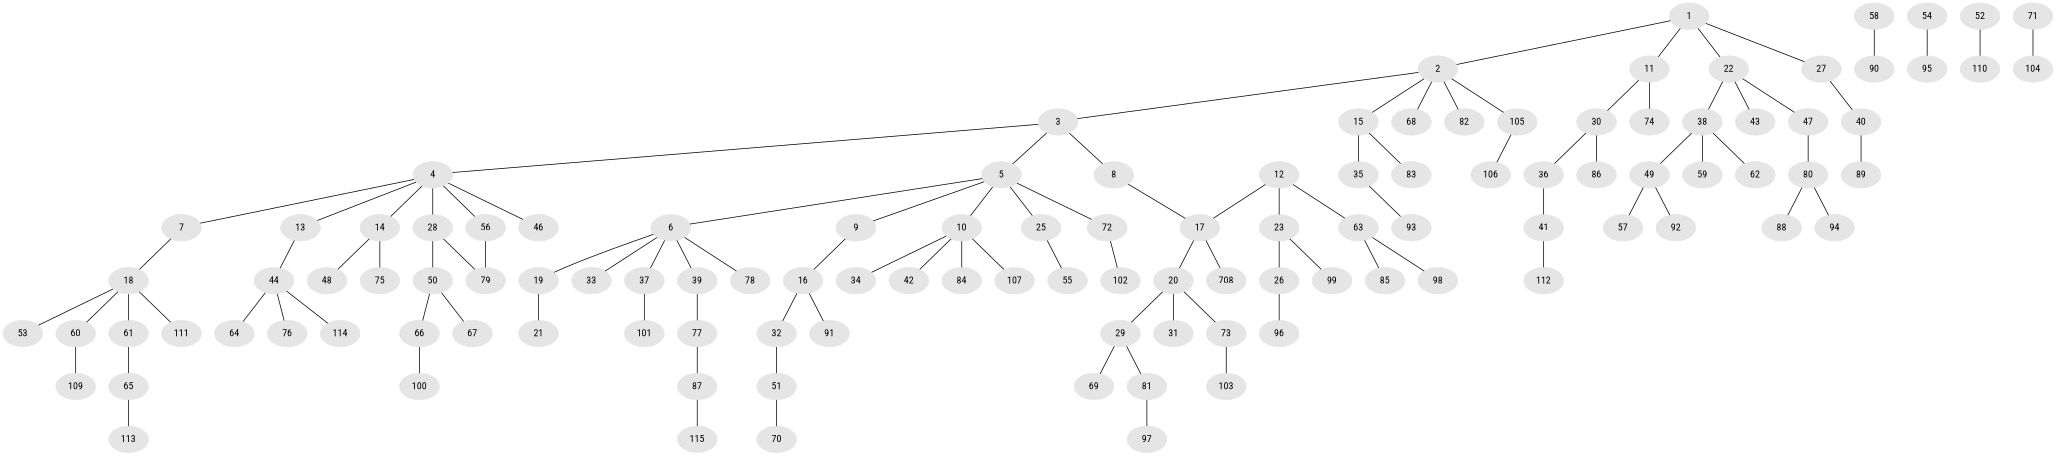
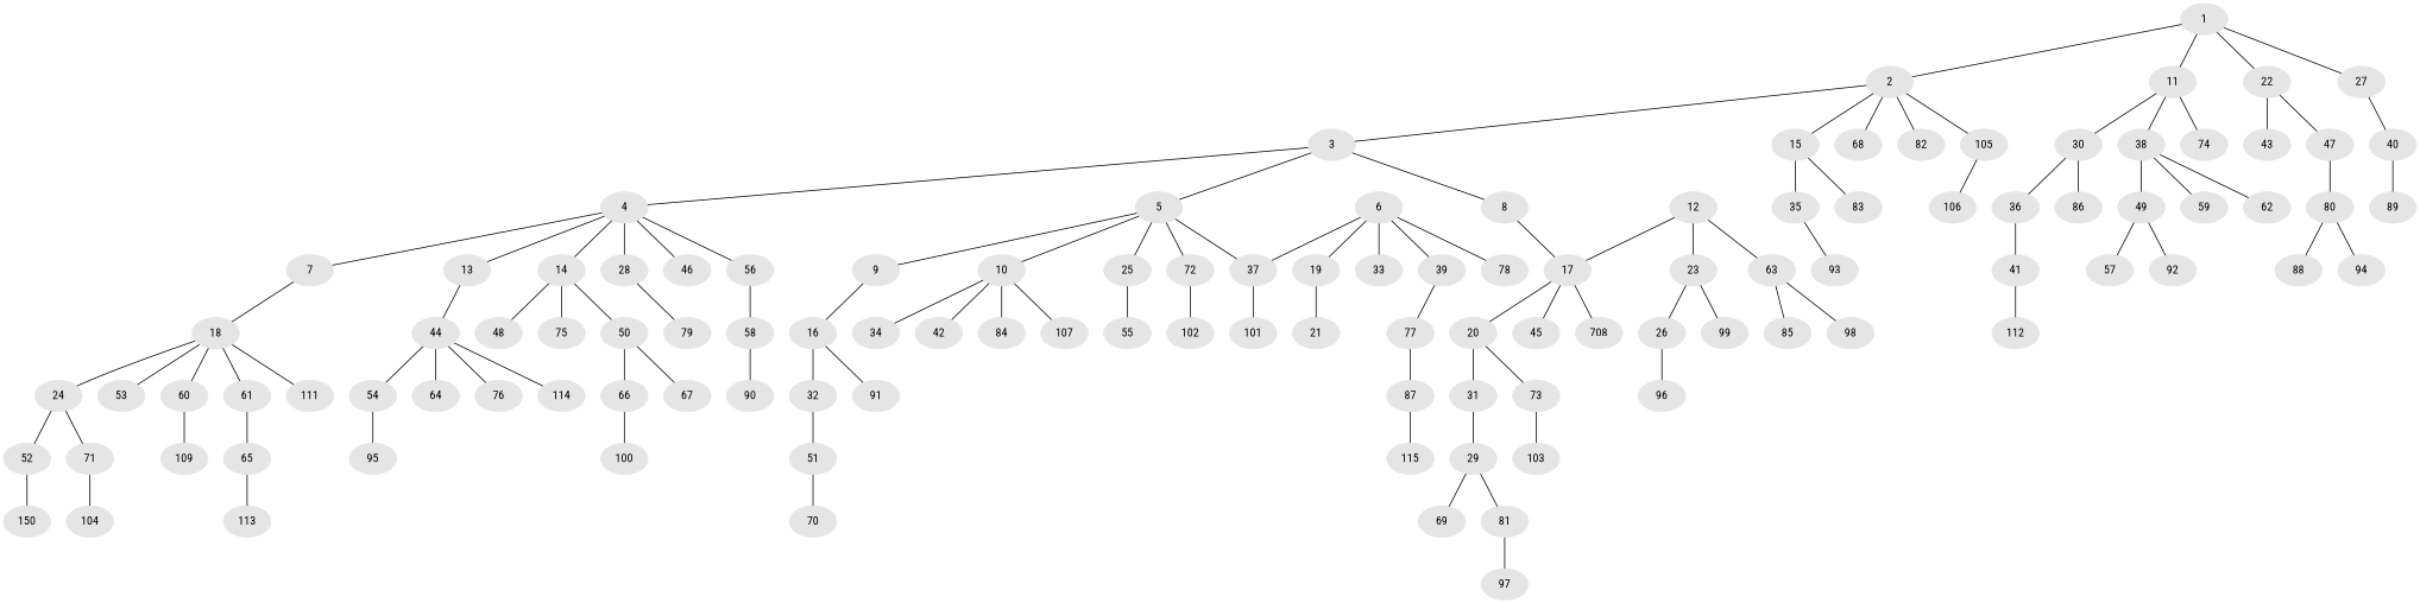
  graph {
    fontname="Roboto Condensed"
    node [color=gray90 fontname="Roboto Condensed" style=filled]
    edge [fontname="Roboto Condensed"]
    1
    2
    11
    22
    27
    3
    15
    68
    82
    105
    30
    38
    74
    43
    47
    40
    4
    5
    8
    35
    83
    106
    7
    13
    14
    28
    46
    56
    6
    9
    10
    25
    72
    17
    18
    44
    48
    75
    50
    79
    58
    19
    33
    37
    39
    78
    16
    34
    42
    84
    107
    55
    102
    21
    101
    77
+   24
    53
    60
    61
    111
    12
    23
    63
    32
    91
    36
    86
    49
    59
    62
    20
+   45
    n74 [label=708]
    26
    99
    85
    98
    54
    64
    76
    114
    93
    51
    29
    31
    73
    52
    71
    109
    65
    69
    81
    103
    80
    96
-   110
+   110 [label=150]
    104
    89
    66
    67
    97
    41
    70
    112
    57
    92
    87
    95
    88
    94
    100
    90
    113
    115
    1 -- 2
    1 -- 11
    1 -- 22
    1 -- 27
    2 -- 3
    2 -- 15
    2 -- 68
    2 -- 82
    2 -- 105
    11 -- 30
-   22 -- 38
+   11 -- 38
    11 -- 74
    22 -- 43
    22 -- 47
    27 -- 40
    3 -- 4
    3 -- 5
    3 -- 8
    15 -- 35
    15 -- 83
    105 -- 106
    30 -- 36
    30 -- 86
    38 -- 49
    38 -- 59
    38 -- 62
    47 -- 80
    40 -- 89
    4 -- 7
    4 -- 13
    4 -- 14
    4 -- 28
    4 -- 46
    4 -- 56
-   5 -- 6
+   5 -- 37
    5 -- 9
    5 -- 10
    5 -- 25
    5 -- 72
    8 -- 17
    35 -- 93
    7 -- 18
    13 -- 44
    14 -- 48
    14 -- 75
-   28 -- 50
+   14 -- 50
    28 -- 79
-   56 -- 79
+   56 -- 58
    6 -- 19
    6 -- 33
    6 -- 37
    6 -- 39
    6 -- 78
    9 -- 16
    10 -- 34
    10 -- 42
    10 -- 84
    10 -- 107
    25 -- 55
    72 -- 102
    17 -- 20
+   17 -- 45
    17 -- n74
+   18 -- 24
    18 -- 53
    18 -- 60
    18 -- 61
    18 -- 111
+   44 -- 54
    44 -- 64
    44 -- 76
    44 -- 114
    50 -- 66
    50 -- 67
    58 -- 90
    19 -- 21
    37 -- 101
    39 -- 77
    16 -- 32
    16 -- 91
    77 -- 87
+   24 -- 52
+   24 -- 71
    60 -- 109
    61 -- 65
    12 -- 17
    12 -- 23
    12 -- 63
    23 -- 26
    23 -- 99
    63 -- 85
    63 -- 98
    32 -- 51
    36 -- 41
    49 -- 57
    49 -- 92
-   20 -- 29
+   31 -- 29
    20 -- 31
    20 -- 73
    26 -- 96
    54 -- 95
    51 -- 70
    29 -- 69
    29 -- 81
    73 -- 103
    52 -- 110
    71 -- 104
    65 -- 113
    81 -- 97
    80 -- 88
    80 -- 94
    66 -- 100
    41 -- 112
    87 -- 115
  }
